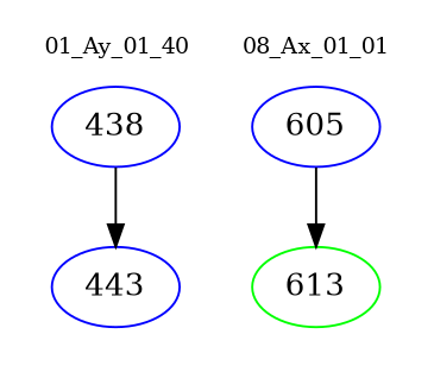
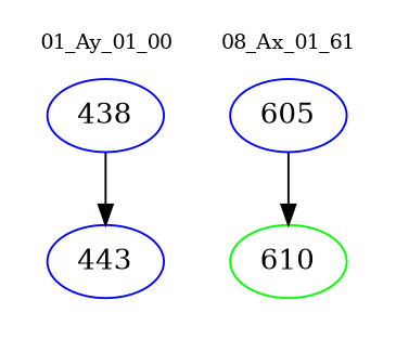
  digraph {
    node [color=blue]
    edge [color=black]
    n1 [label=438]
    n2 [label=443]
    n3 [label=605]
-   n4 [color=green label=613]
+   n4 [color=green label=610]
    subgraph cluster_1 {
      color=white
      fontsize=10
-     label="01_Ay_01_40"
+     label="01_Ay_01_00"
      n1
      n2
    }
    subgraph cluster_2 {
      color=white
      fontsize=10
-     label="08_Ax_01_01"
+     label="08_Ax_01_61"
      n3
      n4
    }
    n1 -> n2
    n3 -> n4
  }
